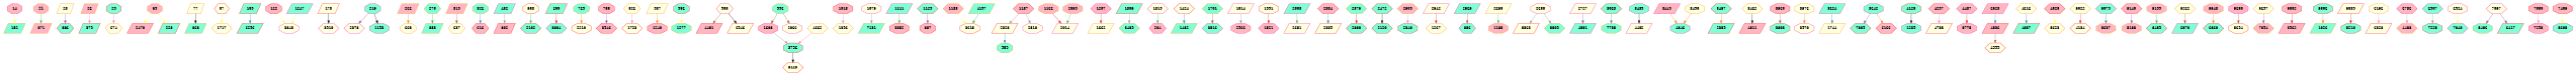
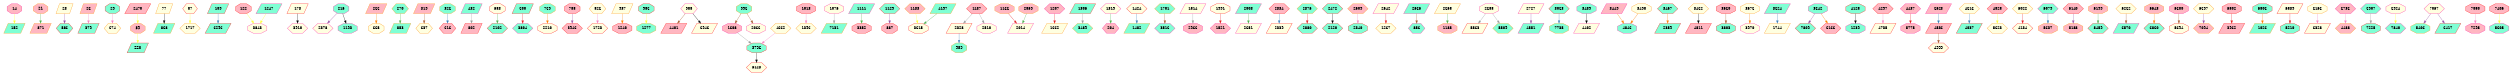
  digraph {
    fontname="DejaVu Sans Mono"
    node [color=red fillcolor=aquamarine fontname="DejaVu Sans Mono" shape=octagon style=filled]
    edge [color="/set19/6" fontname="DejaVu Sans Mono"]
    14 [color=deeppink fillcolor=lightpink]
    152 [color=darkorange shape=parallelogram]
    21 [color=darkorange fillcolor=lightpink]
    871 [color=darkorange fillcolor=lightpink shape=parallelogram]
    23 [color=darkorange fillcolor=lightyellow shape=parallelogram]
    586 [shape=hexagon]
    26 [color=darkorange fillcolor=lightpink shape=parallelogram]
    379 [shape=parallelogram]
    674 [color=darkorange fillcolor=lightyellow shape=hexagon]
    29
    59 [color=darkorange fillcolor=lightpink]
    2470 [fillcolor=lightpink shape=parallelogram]
    228 [shape=parallelogram]
    77 [color=darkorange fillcolor=lightyellow shape=parallelogram]
    868 [color=darkorange shape=parallelogram]
    87 [fillcolor=lightyellow shape=hexagon]
    1717 [color=darkorange fillcolor=lightyellow shape=hexagon]
    109 [shape=parallelogram]
    6296 [shape=parallelogram]
    122 [fillcolor=lightpink]
    3843 [color=deeppink fillcolor=lightyellow]
    173 [fillcolor=lightyellow shape=parallelogram]
    3910 [color=deeppink fillcolor=lightyellow shape=hexagon]
    215 [color=deeppink]
    2378 [color=deeppink fillcolor=lightyellow shape=hexagon]
    1193 [color=deeppink]
    266 [color=darkorange fillcolor=lightpink shape=parallelogram]
    665 [color=darkorange fillcolor=lightyellow]
    270 [color=darkorange shape=hexagon]
    853 [color=darkorange shape=parallelogram]
    319 [color=darkorange fillcolor=lightpink shape=parallelogram]
    637 [color=darkorange fillcolor=lightyellow shape=hexagon]
    326 [color=darkorange]
    616 [fillcolor=lightpink shape=hexagon]
    432 [color=deeppink shape=parallelogram]
    802 [fillcolor=lightpink shape=parallelogram]
    583 [fillcolor=lightyellow]
    2102 [shape=hexagon]
    600 [shape=parallelogram]
    3804 [color=deeppink shape=hexagon]
    769 [color=darkorange]
    2210 [fillcolor=lightyellow]
    788 [fillcolor=lightpink]
    3946 [fillcolor=lightpink shape=hexagon]
    826 [color=darkorange fillcolor=lightyellow shape=hexagon]
    1723 [fillcolor=lightyellow shape=hexagon]
    937 [color=darkorange fillcolor=lightyellow shape=parallelogram]
    1240 [fillcolor=lightpink]
    1277 [color=darkorange]
    986
    988 [color=deeppink fillcolor=lightyellow shape=hexagon]
    4401 [fillcolor=lightpink shape=parallelogram]
    6946 [fillcolor=lightyellow shape=parallelogram]
    996 [color=darkorange]
    1608 [color=deeppink fillcolor=lightpink]
    2066 [color=deeppink fillcolor=lightyellow]
    3796
    5123 [fillcolor=lightyellow shape=hexagon]
    1013 [fillcolor=lightpink]
    1396 [color=darkorange fillcolor=lightyellow shape=hexagon]
    1075 [color=deeppink fillcolor=lightyellow]
    7131 [color=darkorange shape=parallelogram]
    1111 [color=deeppink shape=parallelogram]
    3352 [fillcolor=lightpink]
    1129 [shape=hexagon]
    887 [fillcolor=lightpink]
    1133 [color=darkorange fillcolor=lightpink shape=hexagon]
    3615 [fillcolor=lightyellow]
    1137 [fillcolor=lightpink shape=hexagon]
    2328 [fillcolor=lightyellow shape=parallelogram]
    2510 [color=deeppink fillcolor=lightyellow]
    959 [color=darkorange]
    1166 [color=darkorange fillcolor=lightpink]
    2014 [color=deeppink fillcolor=lightyellow shape=parallelogram]
    1207 [color=deeppink fillcolor=lightpink shape=hexagon]
    1662 [color=darkorange fillcolor=lightyellow shape=parallelogram]
    1247 [color=deeppink shape=parallelogram]
    1305 [shape=parallelogram]
    3489 [color=darkorange shape=hexagon]
    1319 [color=deeppink fillcolor=lightyellow shape=hexagon]
    204 [color=deeppink fillcolor=lightpink shape=hexagon]
    1424 [fillcolor=lightyellow shape=hexagon]
    1482 [color=darkorange shape=parallelogram]
    1701 [color=darkorange shape=hexagon]
    3516 [color=deeppink shape=hexagon]
    1814 [color=deeppink fillcolor=lightyellow shape=parallelogram]
    2966 [color=deeppink fillcolor=lightpink]
    1991 [fillcolor=lightyellow]
    1521 [color=deeppink fillcolor=lightpink shape=hexagon]
    2003 [color=deeppink shape=parallelogram]
    2651 [color=deeppink fillcolor=lightyellow shape=parallelogram]
    2334 [fillcolor=lightpink shape=hexagon]
    2339 [fillcolor=lightyellow shape=parallelogram]
    2375 [color=darkorange shape=hexagon]
    2880 [shape=hexagon]
    2472 [shape=hexagon]
    2120 [shape=hexagon]
    2509 [color=darkorange fillcolor=lightpink shape=hexagon]
    2340
    2542 [color=deeppink fillcolor=lightyellow shape=parallelogram]
    1267 [color=darkorange fillcolor=lightyellow shape=hexagon]
    2565 [color=deeppink shape=parallelogram]
    856 [color=deeppink shape=hexagon]
    2658 [color=darkorange fillcolor=lightyellow shape=parallelogram]
    1185 [color=darkorange fillcolor=lightpink]
    2688 [color=deeppink fillcolor=lightyellow]
    5563 [fillcolor=lightyellow shape=parallelogram]
    5509 [color=darkorange shape=hexagon]
    2727 [color=deeppink fillcolor=lightyellow shape=parallelogram]
    4551 [color=deeppink shape=parallelogram]
    2859 [color=darkorange fillcolor=lightpink]
    3063 [shape=hexagon]
    7735 [color=darkorange]
    3439 [color=deeppink]
    4402 [color=deeppink fillcolor=lightyellow shape=parallelogram]
    3449 [color=deeppink fillcolor=lightpink shape=parallelogram]
    4846 [color=deeppink]
    3457 [shape=hexagon]
    n119 [label=2359 shape=parallelogram]
    3462 [color=darkorange fillcolor=lightyellow shape=hexagon]
    4811 [fillcolor=lightpink shape=parallelogram]
    3498 [color=darkorange fillcolor=lightyellow]
    3560 [fillcolor=lightpink]
    3803
    3576 [color=darkorange fillcolor=lightyellow]
    3970 [color=deeppink fillcolor=lightyellow]
    3624 [color=deeppink shape=parallelogram]
    1744 [color=darkorange fillcolor=lightyellow shape=parallelogram]
    3642 [color=deeppink]
    7809 [shape=hexagon]
    6166 [fillcolor=lightpink shape=hexagon]
    1239 [color=deeppink]
    4128
    4197 [color=darkorange shape=parallelogram]
    4297 [fillcolor=lightpink shape=hexagon]
    4735 [fillcolor=lightyellow shape=parallelogram]
    4437 [color=deeppink fillcolor=lightpink shape=hexagon]
    5775 [color=deeppink fillcolor=lightpink]
    4536 [fillcolor=lightpink shape=parallelogram]
    4999 [fillcolor=lightyellow shape=hexagon]
    4616 [color=darkorange fillcolor=lightyellow shape=hexagon]
    4037 [shape=parallelogram]
    4662 [color=darkorange fillcolor=lightyellow shape=hexagon]
    4828 [fillcolor=lightpink shape=hexagon]
    5623 [color=darkorange fillcolor=lightyellow shape=hexagon]
    5022 [color=darkorange fillcolor=lightyellow shape=hexagon]
    4134 [fillcolor=lightyellow shape=hexagon]
    5079 [color=deeppink shape=hexagon]
    5637 [color=darkorange fillcolor=lightpink]
    5140 [fillcolor=lightpink shape=hexagon]
    5188 [color=darkorange fillcolor=lightpink]
    5199 [color=darkorange fillcolor=lightpink]
    n153 [label=8459 shape=hexagon]
    5262 [color=darkorange fillcolor=lightyellow shape=hexagon]
    6570 [color=deeppink shape=parallelogram]
    5543 [color=darkorange fillcolor=lightpink]
    6860 [shape=hexagon]
    5680 [color=deeppink fillcolor=lightpink]
    5694 [fillcolor=lightyellow]
    5697 [color=darkorange fillcolor=lightyellow shape=hexagon]
    7094 [color=darkorange fillcolor=lightpink shape=hexagon]
    5802 [fillcolor=lightpink]
    3962 [fillcolor=lightpink shape=parallelogram]
    1026 [color=darkorange shape=parallelogram]
    5806
    5839 [fillcolor=lightyellow shape=parallelogram]
    5210
    6156 [color=darkorange fillcolor=lightyellow]
    6328 [fillcolor=lightyellow shape=parallelogram]
    6523 [color=deeppink fillcolor=lightpink shape=parallelogram]
    6736 [color=deeppink fillcolor=lightpink shape=hexagon]
    4488 [color=darkorange fillcolor=lightpink shape=hexagon]
    6907 [color=deeppink shape=hexagon]
    7225
    6924 [color=deeppink fillcolor=lightyellow]
    7840 [color=deeppink shape=hexagon]
    7057 [color=deeppink fillcolor=lightyellow shape=hexagon]
    5406 [color=darkorange]
    6417 [shape=parallelogram]
    7080 [fillcolor=lightpink]
    7295 [color=deeppink fillcolor=lightpink]
    7405 [fillcolor=lightpink]
    5605 [color=deeppink]
    14 -> 152
    21 -> 871 [color="/set19/3"]
    23 -> 586 [color="/set19/4"]
    26 -> 379 [color="/set19/8"]
    29 -> 674 [color="/set19/8"]
-   59 -> 2470
+   2470 -> 59
    59 -> 228
    77 -> 868 [color=""]
    87 -> 1717
    109 -> 6296 [color="/set19/2"]
    122 -> 3843
    173 -> 3910 [color=""]
    215 -> 2378 [color="/set19/4"]
    215 -> 1193 [color=""]
    266 -> 665 [color="/set19/5"]
    270 -> 853 [color="/set19/3"]
    319 -> 637 [color="/set19/7"]
    326 -> 616 [color="/set19/2"]
    432 -> 802 [color="/set19/9"]
    583 -> 2102 [color="/set19/3"]
    600 -> 3804 [color="/set19/1"]
    769 -> 2210 [color="/set19/5"]
    788 -> 3946 [color="/set19/4"]
    826 -> 1723 [color="/set19/8"]
    937 -> 1240 [color="/set19/5"]
    986 -> 1277
    988 -> 4401 [color="/set19/7"]
    988 -> 6946 [color=""]
    996 -> 1608 [color="/set19/7"]
    996 -> 2066 [color="/set19/7"]
    1608 -> 3796 [color="/set19/9"]
    3796 -> 5123 [color=""]
    1013 -> 1396 [color="/set19/8"]
    1075 -> 7131 [color="/set19/9"]
    1111 -> 3352 [color="/set19/3"]
    1129 -> 887 [color="/set19/4"]
    1133 -> 3615
    1137 -> 2328 [color="/set19/9"]
    1137 -> 2510 [color="/set19/9"]
    2328 -> 959 [color="/set19/2"]
    1166 -> 2014 [color="/set19/1"]
    1207 -> 1662 [color="/set19/1"]
    1247 -> 3843
    1305 -> 3489 [color="/set19/9"]
    1319 -> 204 [color="/set19/3"]
    1424 -> 1482 [color="/set19/2"]
    1701 -> 3516 [color="/set19/7"]
    1814 -> 2966 [color="/set19/9"]
    1991 -> 1521 [color="/set19/1"]
    2003 -> 2651 [color="/set19/3"]
    2334 -> 2339 [color="/set19/2"]
    2375 -> 2880 [color="/set19/1"]
    2472 -> 2120 [color=""]
    2509 -> 2340 [color="/set19/8"]
    2542 -> 1267 [color="/set19/1"]
    2565 -> 856 [color="/set19/7"]
    2658 -> 1185 [color="/set19/3"]
    2688 -> 5563 [color="/set19/9"]
    2688 -> 5509 [color="/set19/9"]
    2727 -> 4551 [color="/set19/4"]
    2859 -> 2014 [color="/set19/3"]
    3063 -> 7735 [color="/set19/2"]
    3439 -> 4402 [color=""]
    3449 -> 4846 [color="/set19/5"]
    3457 -> n119 [color="/set19/5"]
    3462 -> 4811 [color=""]
    3498 -> 4846 [color="/set19/5"]
    3560 -> 3803 [color="/set19/7"]
    3576 -> 3970 [color="/set19/5"]
    3624 -> 1744 [color="/set19/2"]
    3642 -> 7809 [color="/set19/4"]
    3642 -> 6166 [color="/set19/5"]
    4128 -> 1239 [color=""]
    4197 -> 3615 [color="/set19/3"]
    4297 -> 4735 [color="/set19/8"]
    4437 -> 5775 [color="/set19/1"]
    4536 -> 4999 [color="/set19/7"]
    4616 -> 4037 [color="/set19/2"]
    4662 -> 3796 [color="/set19/8"]
    4828 -> 5623
    5022 -> 4134 [color="/set19/1"]
    5079 -> 5637 [color="/set19/2"]
    5140 -> 5188 [color="/set19/4"]
    5199 -> n153 [color="/set19/3"]
    5262 -> 6570 [color="/set19/7"]
    5543 -> 6860 [color="/set19/5"]
    5680 -> 5694 [color="/set19/7"]
    5697 -> 7094 [color="/set19/4"]
    5802 -> 3962 [color="/set19/1"]
    5806 -> 1026 [color="/set19/5"]
    5839 -> 5210 [color="/set19/1"]
    6156 -> 6328 [color="/set19/8"]
    6523 -> 4536 [color="/set19/2"]
    6736 -> 4488 [color="/set19/8"]
    6907 -> 7225 [color="/set19/9"]
    6924 -> 7840
    7057 -> 5406 [color="/set19/4"]
    7057 -> 6417 [color="/set19/4"]
    7080 -> 7295 [color="/set19/8"]
    7405 -> 5605
  }
